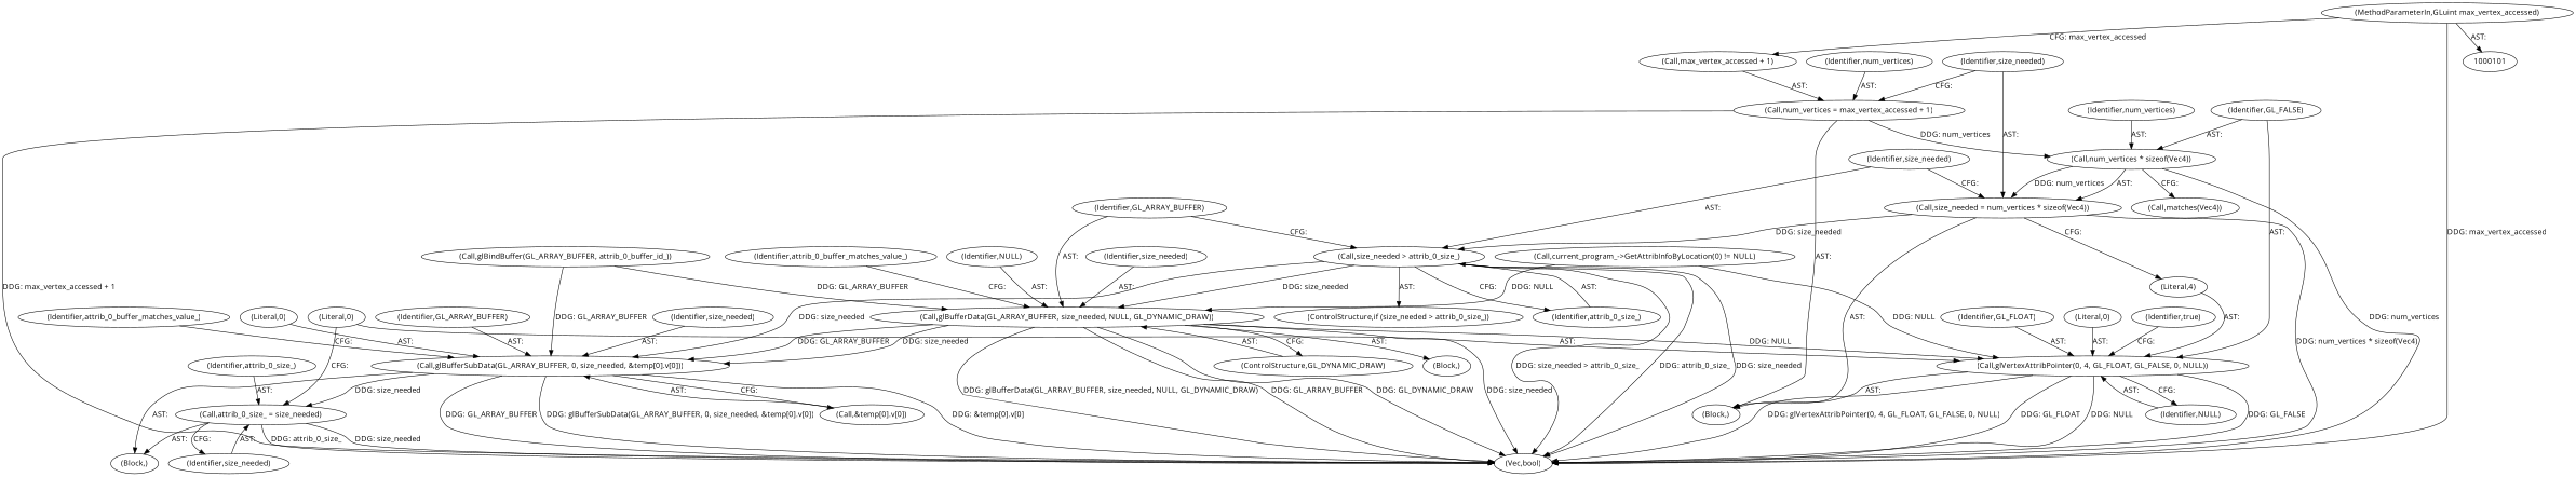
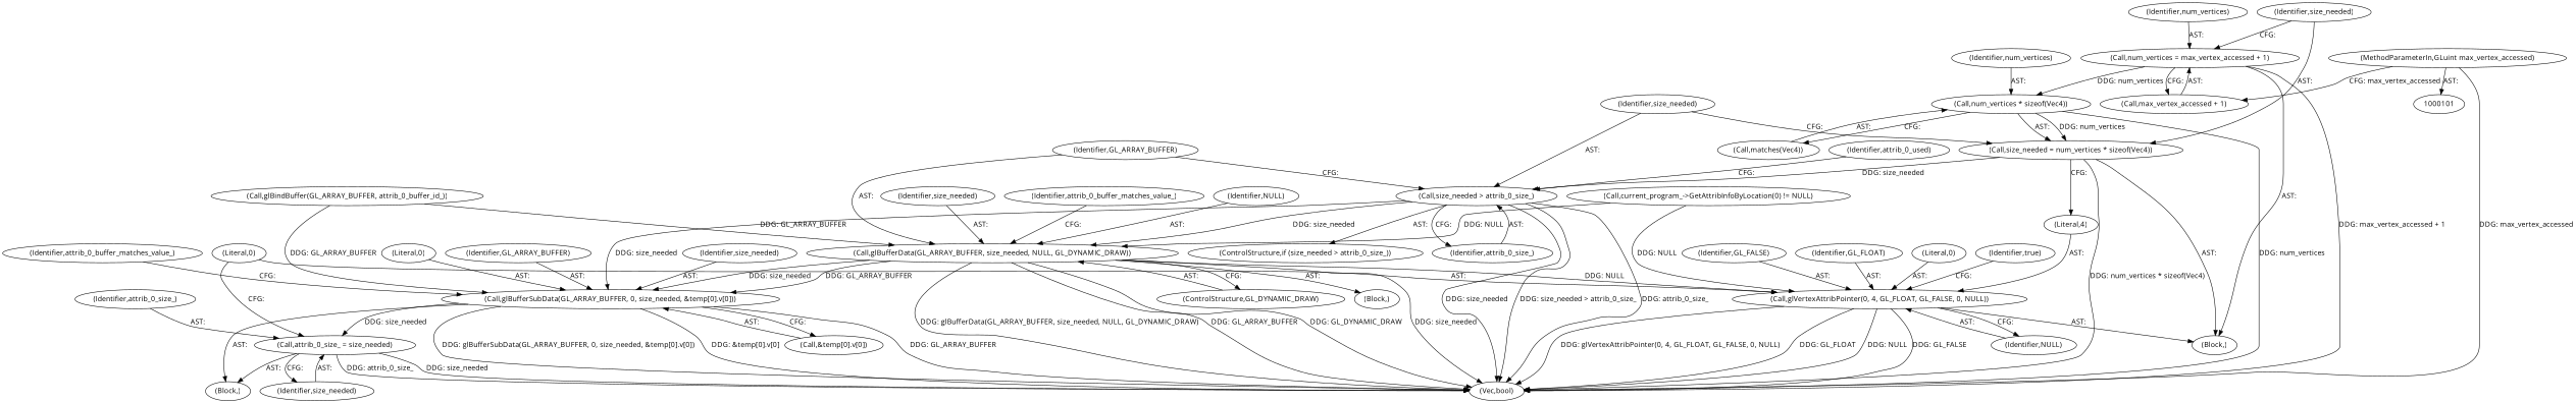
  digraph {
    fontname="Open Sans"
    node [fontname="Open Sans"]
    edge [fontname="Open Sans"]
    n1 [label="(Call,size_needed = num_vertices * sizeof(Vec4))"]
    n2 [label="(Call,size_needed > attrib_0_size_)"]
    n3 [label="(Block,)"]
    n4 [label="(Vec,bool)"]
    n5 [label="(Literal,4)"]
    n6 [label="(Call,num_vertices * sizeof(Vec4))"]
    n7 [label="(Call,matches(Vec4))"]
    n8 [label="(Call,glBufferData(GL_ARRAY_BUFFER, size_needed, NULL, GL_DYNAMIC_DRAW))"]
    n9 [label="(Call,glBufferSubData(GL_ARRAY_BUFFER, 0, size_needed, &temp[0].v[0]))"]
    n10 [label="(ControlStructure,if (size_needed > attrib_0_size_))"]
    n11 [label="(Identifier,attrib_0_size_)"]
    n12 [label="(Call,num_vertices = max_vertex_accessed + 1)"]
    n13 [label="(Call,max_vertex_accessed + 1)"]
    n14 [label="(MethodParameterIn,GLuint max_vertex_accessed)"]
    1000101
    n16 [label="(Call,glVertexAttribPointer(0, 4, GL_FLOAT, GL_FALSE, 0, NULL))"]
    n17 [label="(ControlStructure,GL_DYNAMIC_DRAW)"]
    n18 [label="(Block,)"]
    n19 [label="(Call,attrib_0_size_ = size_needed)"]
    n20 [label="(Call,&temp[0].v[0])"]
    n21 [label="(Block,)"]
    n22 [label="(Identifier,NULL)"]
    n23 [label="(Identifier,size_needed)"]
    n24 [label="(Identifier,NULL)"]
    n25 [label="(Identifier,size_needed)"]
    n26 [label="(Literal,0)"]
    n27 [label="(Identifier,attrib_0_size_)"]
    n28 [label="(Identifier,GL_FLOAT)"]
    n29 [label="(Literal,0)"]
    n30 [label="(Identifier,GL_ARRAY_BUFFER)"]
    n31 [label="(Call,glBindBuffer(GL_ARRAY_BUFFER, attrib_0_buffer_id_))"]
    n32 [label="(Literal,0)"]
    n33 [label="(Identifier,true)"]
    n34 [label="(Identifier,size_needed)"]
    n35 [label="(Identifier,GL_ARRAY_BUFFER)"]
    n36 [label="(Identifier,size_needed)"]
    n37 [label="(Identifier,num_vertices)"]
    n38 [label="(Call,current_program_->GetAttribInfoByLocation(0) != NULL)"]
    n39 [label="(Identifier,attrib_0_buffer_matches_value_)"]
    n40 [label="(Identifier,GL_FALSE)"]
    n41 [label="(Identifier,size_needed)"]
    n42 [label="(Identifier,attrib_0_buffer_matches_value_)"]
+   n43 [label="(Identifier,attrib_0_used)"]
    n44 [label="(Identifier,num_vertices)"]
    n1 -> n2 [label="DDG: size_needed"]
    n1 -> n3 [label="AST: "]
    n1 -> n4 [label="DDG: num_vertices * sizeof(Vec4)"]
    n1 -> n5 [label="CFG: "]
    n2 -> n4 [label="DDG: attrib_0_size_"]
    n2 -> n4 [label="DDG: size_needed"]
    n2 -> n4 [label="DDG: size_needed > attrib_0_size_"]
    n2 -> n8 [label="DDG: size_needed"]
    n2 -> n9 [label="DDG: size_needed"]
    n2 -> n10 [label="AST: "]
    n2 -> n11 [label="CFG: "]
    n5 -> n16 [label="AST: "]
    n6 -> n1 [label="AST: "]
    n6 -> n1 [label="DDG: num_vertices"]
    n6 -> n4 [label="DDG: num_vertices"]
    n6 -> n7 [label="CFG: "]
-   n40 -> n6 [label="AST: "]
+   n7 -> n6 [label="AST: "]
    n8 -> n4 [label="DDG: glBufferData(GL_ARRAY_BUFFER, size_needed, NULL, GL_DYNAMIC_DRAW)"]
    n8 -> n4 [label="DDG: GL_ARRAY_BUFFER"]
    n8 -> n4 [label="DDG: GL_DYNAMIC_DRAW"]
    n8 -> n4 [label="DDG: size_needed"]
    n8 -> n9 [label="DDG: GL_ARRAY_BUFFER"]
    n8 -> n9 [label="DDG: size_needed"]
    n8 -> n16 [label="DDG: NULL"]
    n8 -> n17 [label="CFG: "]
    n8 -> n18 [label="AST: "]
    n9 -> n4 [label="DDG: glBufferSubData(GL_ARRAY_BUFFER, 0, size_needed, &temp[0].v[0])"]
    n9 -> n4 [label="DDG: &temp[0].v[0]"]
    n9 -> n4 [label="DDG: GL_ARRAY_BUFFER"]
    n9 -> n19 [label="DDG: size_needed"]
    n9 -> n20 [label="CFG: "]
    n9 -> n21 [label="AST: "]
    n11 -> n2 [label="AST: "]
    n12 -> n3 [label="AST: "]
    n12 -> n4 [label="DDG: max_vertex_accessed + 1"]
    n12 -> n6 [label="DDG: num_vertices"]
+   n12 -> n13 [label="CFG: "]
    n13 -> n12 [label="AST: "]
    n14 -> n4 [label="DDG: max_vertex_accessed"]
    n14 -> n13 [label="CFG: max_vertex_accessed"]
    n14 -> 1000101 [label="AST: "]
    n16 -> n3 [label="AST: "]
    n16 -> n4 [label="DDG: GL_FALSE"]
    n16 -> n4 [label="DDG: glVertexAttribPointer(0, 4, GL_FLOAT, GL_FALSE, 0, NULL)"]
    n16 -> n4 [label="DDG: GL_FLOAT"]
    n16 -> n4 [label="DDG: NULL"]
    n16 -> n22 [label="CFG: "]
    n17 -> n8 [label="AST: "]
    n19 -> n4 [label="DDG: attrib_0_size_"]
    n19 -> n4 [label="DDG: size_needed"]
    n19 -> n21 [label="AST: "]
    n19 -> n23 [label="CFG: "]
    n20 -> n9 [label="AST: "]
    n22 -> n16 [label="AST: "]
    n23 -> n19 [label="AST: "]
    n24 -> n8 [label="AST: "]
    n25 -> n1 [label="CFG: "]
    n25 -> n2 [label="AST: "]
    n26 -> n16 [label="AST: "]
    n26 -> n19 [label="CFG: "]
    n27 -> n19 [label="AST: "]
    n28 -> n16 [label="AST: "]
    n29 -> n9 [label="AST: "]
    n30 -> n9 [label="AST: "]
    n31 -> n8 [label="DDG: GL_ARRAY_BUFFER"]
    n31 -> n9 [label="DDG: GL_ARRAY_BUFFER"]
    n32 -> n16 [label="AST: "]
    n33 -> n16 [label="CFG: "]
    n34 -> n9 [label="AST: "]
    n35 -> n2 [label="CFG: "]
    n35 -> n8 [label="AST: "]
    n36 -> n8 [label="AST: "]
    n37 -> n12 [label="AST: "]
    n38 -> n8 [label="DDG: NULL"]
    n38 -> n16 [label="DDG: NULL"]
    n39 -> n8 [label="CFG: "]
    n40 -> n16 [label="AST: "]
    n41 -> n1 [label="AST: "]
    n41 -> n12 [label="CFG: "]
    n42 -> n9 [label="CFG: "]
+   n43 -> n2 [label="CFG: "]
    n44 -> n6 [label="AST: "]
  }
